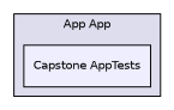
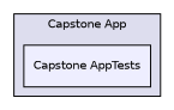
  digraph {
    compound=true
    n1 [fillcolor="#eeeeff" fontname=Helvetica fontsize=10 label="Capstone AppTests" pencolor=black shape=box style=filled]
    subgraph cluster_1 {
      bgcolor="#ddddee"
      fontname=Helvetica
      fontsize=10
-     label="App App"
+     label="Capstone App"
      pencolor=black
      n1
    }
  }
